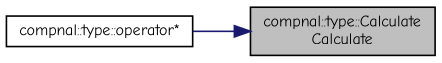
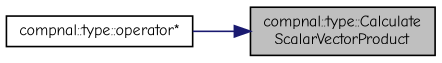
  digraph {
    rankdir=RL
    fontname="Comic Neue"
    node [color=black fontname="Comic Neue" fontsize=10 shape=record style=filled]
-   n1 [fillcolor=grey75 fontcolor=black height=0.2 label="compnal::type::Calculate\lCalculate" width=0.4]
+   n1 [fillcolor=grey75 fontcolor=black height=0.2 label="compnal::type::Calculate\lScalarVectorProduct" width=0.4]
    n2 [fillcolor=white height=0.2 label="compnal::type::operator*" width=0.4]
    n1 -> n2 [color=midnightblue dir=back fontname="Comic Neue" fontsize=10 labelfontname=Helvetica labelfontsize=10 style=solid]
  }
